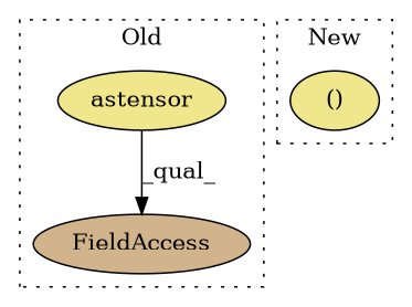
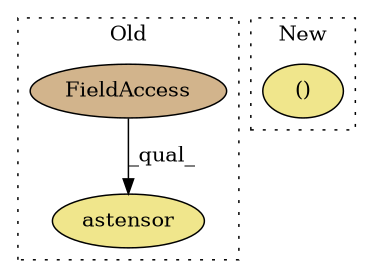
  digraph {
    node [shape=ellipse style=filled fillcolor=khaki]
    n1 [a=32 l="9,1" label=astensor s="755,776"]
    n2 [a=22 l=8 label=FieldAccess s=2455 fillcolor=tan]
    n3 [a=106 l=42 label="()" s=827]
    subgraph cluster_1 {
      label=Old
      style=dotted
      n1
      n2
    }
    subgraph cluster_2 {
      label=New
      style=dotted
      n3
    }
-   n1 -> n2 [label=_qual_ color=black style=solid]
+   n2 -> n1 [label=_qual_ color=black style=solid]
  }
